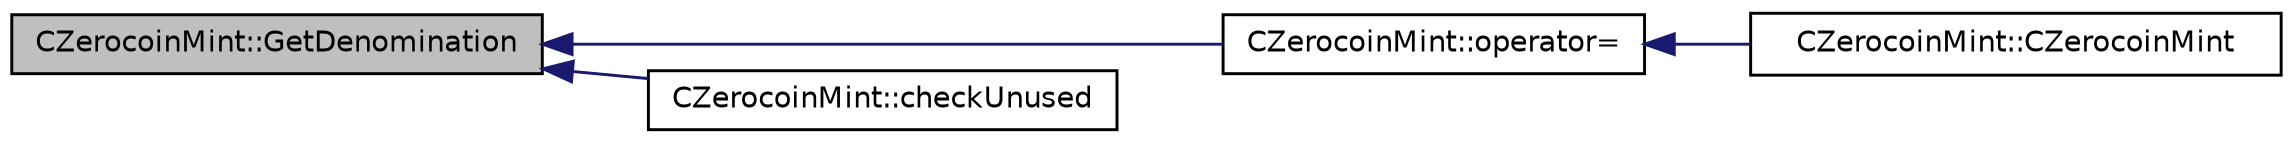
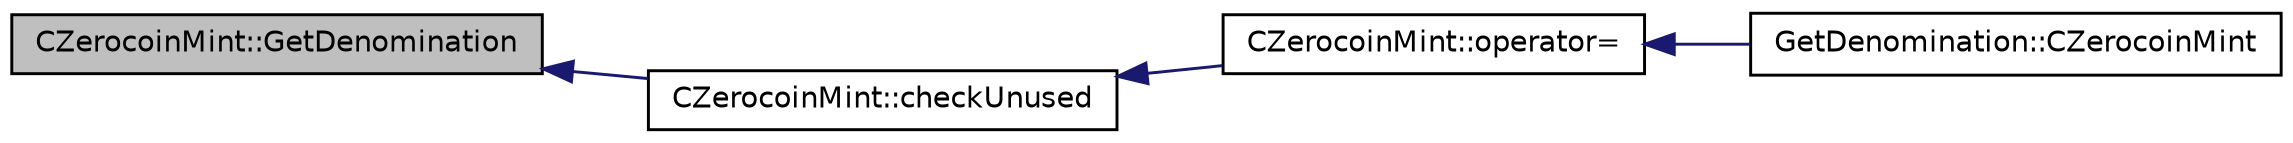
  digraph {
    rankdir=LR
    node [color=black fillcolor=white fontname=Helvetica fontsize=10 shape=record style=filled]
    edge [color=midnightblue dir=back fontname=Helvetica fontsize=10 labelfontname=Helvetica labelfontsize=10 style=solid]
    n1 [fillcolor=grey75 fontcolor=black height=0.2 label="CZerocoinMint::GetDenomination" width=0.4]
    n2 [height=0.2 label="CZerocoinMint::operator=" width=0.4]
    n3 [height=0.2 label="CZerocoinMint::checkUnused" width=0.4]
-   n4 [height=0.2 label="CZerocoinMint::CZerocoinMint" width=0.4]
-   n1 -> n2
+   n4 [height=0.2 label="GetDenomination::CZerocoinMint" width=0.4]
+   n3 -> n2
    n1 -> n3
    n2 -> n4
  }
